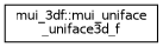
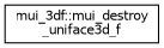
  digraph {
    rankdir=LR
-   n1 [color=black fillcolor=white fontname=Helvetica fontsize=10 height=0.2 label="mui_3df::mui_uniface\l_uniface3d_f" shape=box style=filled width=0.4]
+   n1 [color=black fillcolor=white fontname=Helvetica fontsize=10 height=0.2 label="mui_3df::mui_destroy\l_uniface3d_f" shape=box style=filled width=0.4]
  }
